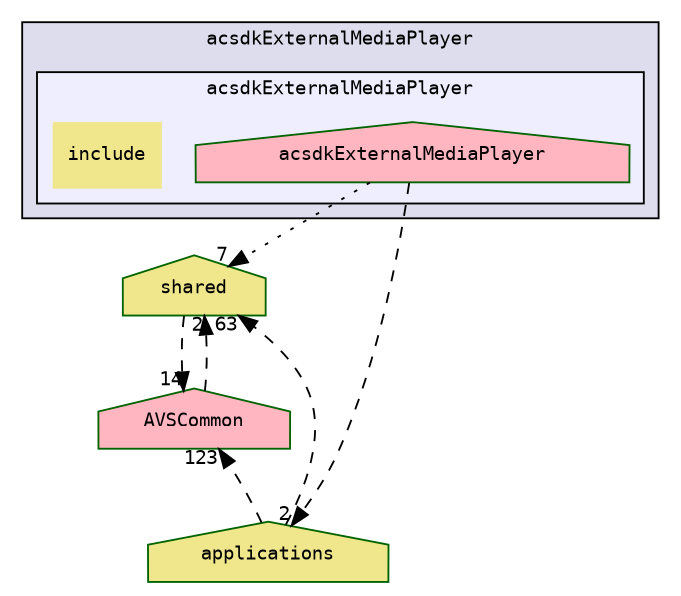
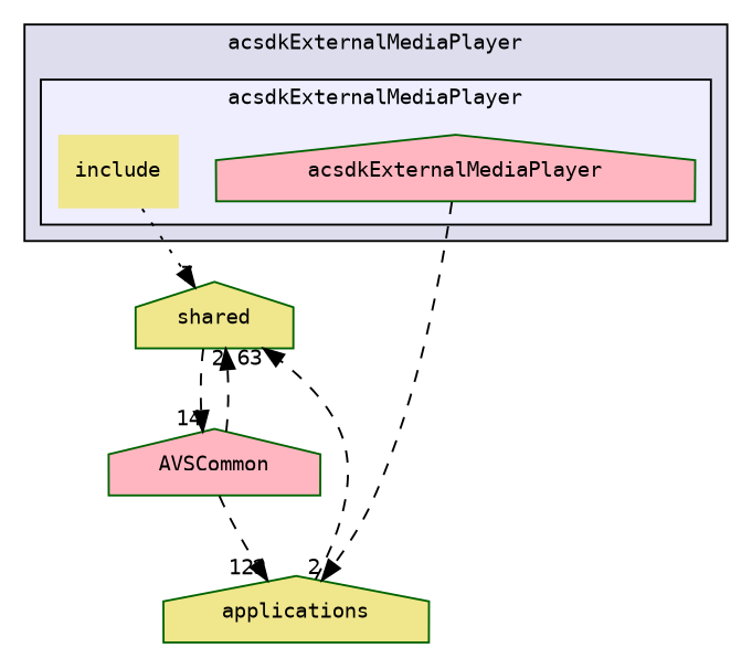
  digraph {
    compound=true
    fontname="DejaVu Sans Mono"
    node [color=darkgreen fillcolor=khaki fontname="DejaVu Sans Mono" fontsize=10 shape=house style=filled]
    edge [fontname="DejaVu Sans Mono" headlabel=2 labeldistance=1.5 labelfontname=Helvetica labelfontsize=10 style=dashed]
    n1 [label=include shape=plaintext]
    n2 [fillcolor=lightpink label=acsdkExternalMediaPlayer]
    n3 [label=shared]
    n4 [label=applications]
    n5 [fillcolor=lightpink label=AVSCommon]
    subgraph cluster_1 {
      bgcolor="#ddddee"
      fontsize=10
      label=acsdkExternalMediaPlayer
      pencolor=black
      subgraph cluster_2 {
        bgcolor="#eeeeff"
        fontsize=10
        label=acsdkExternalMediaPlayer
        pencolor=black
        n1
        n2
      }
    }
-   n2 -> n3 [headlabel=7 style=dotted]
+   n1 -> n3 [headlabel=7 style=dotted]
    n2 -> n4
    n3 -> n5 [headlabel=14]
    n4 -> n3 [headlabel=63]
-   n4 -> n5 [headlabel=123]
+   n5 -> n4 [headlabel=123]
    n5 -> n3
  }
